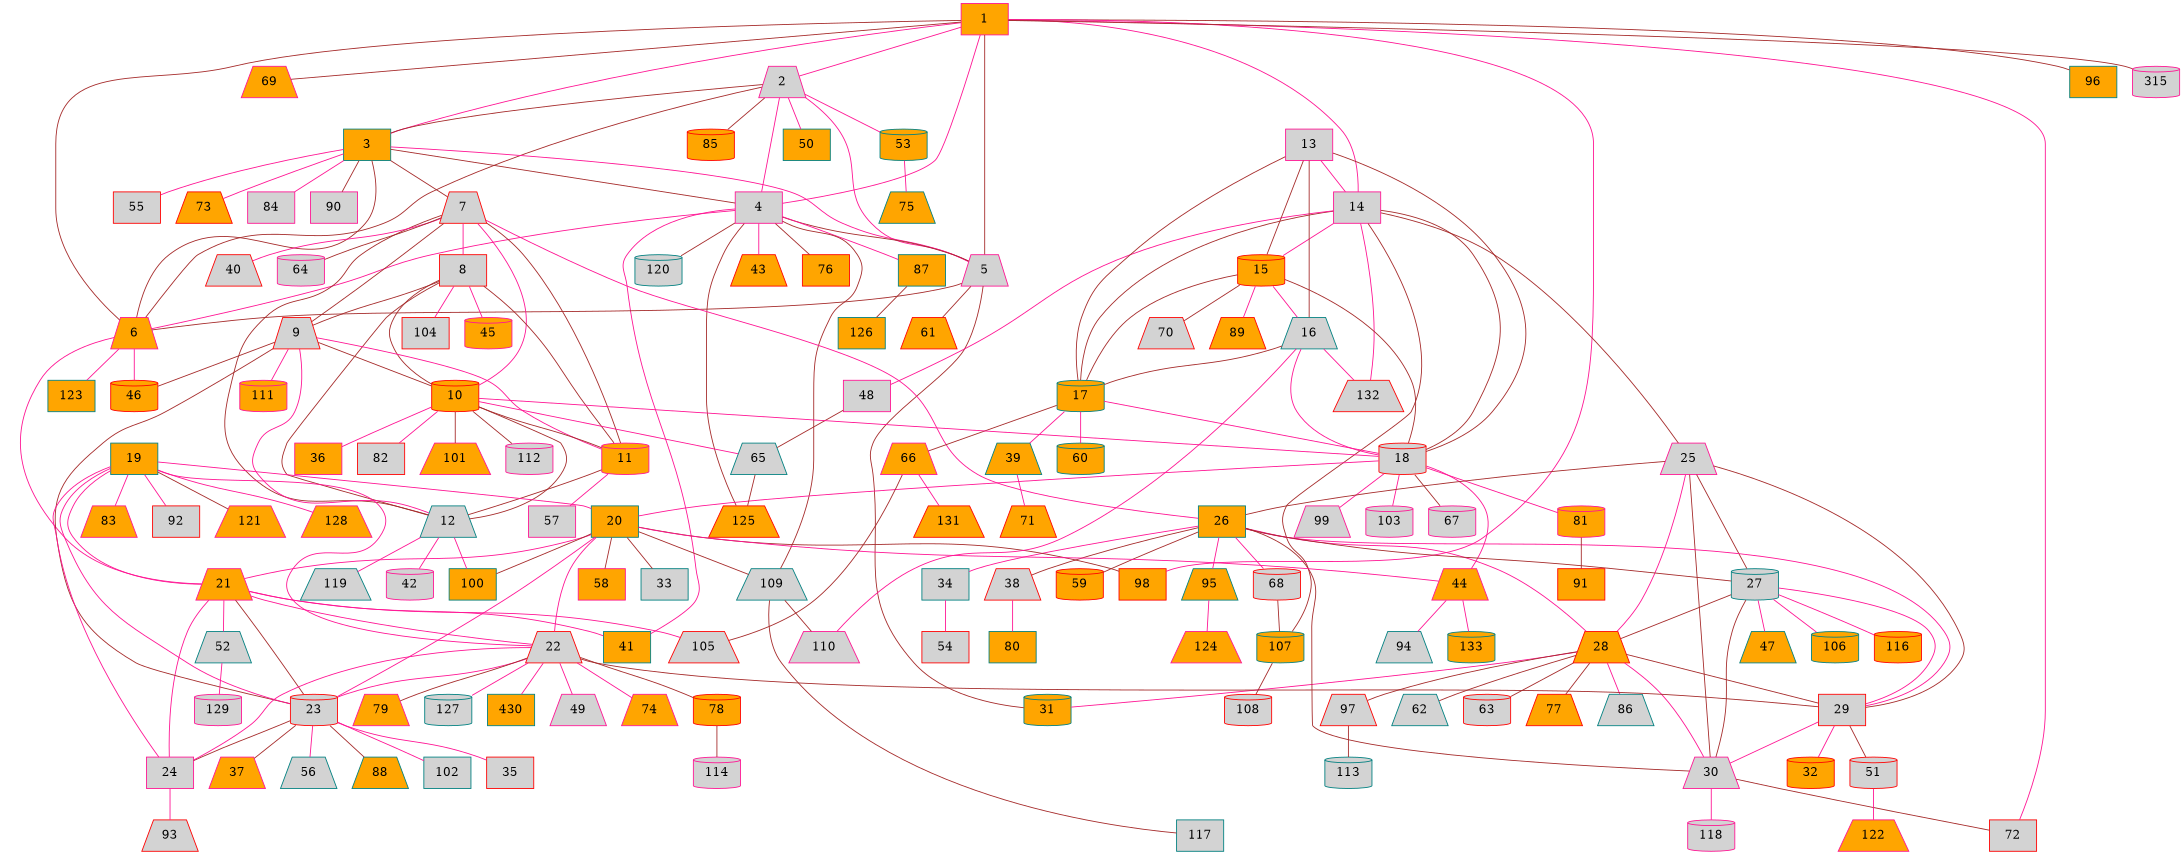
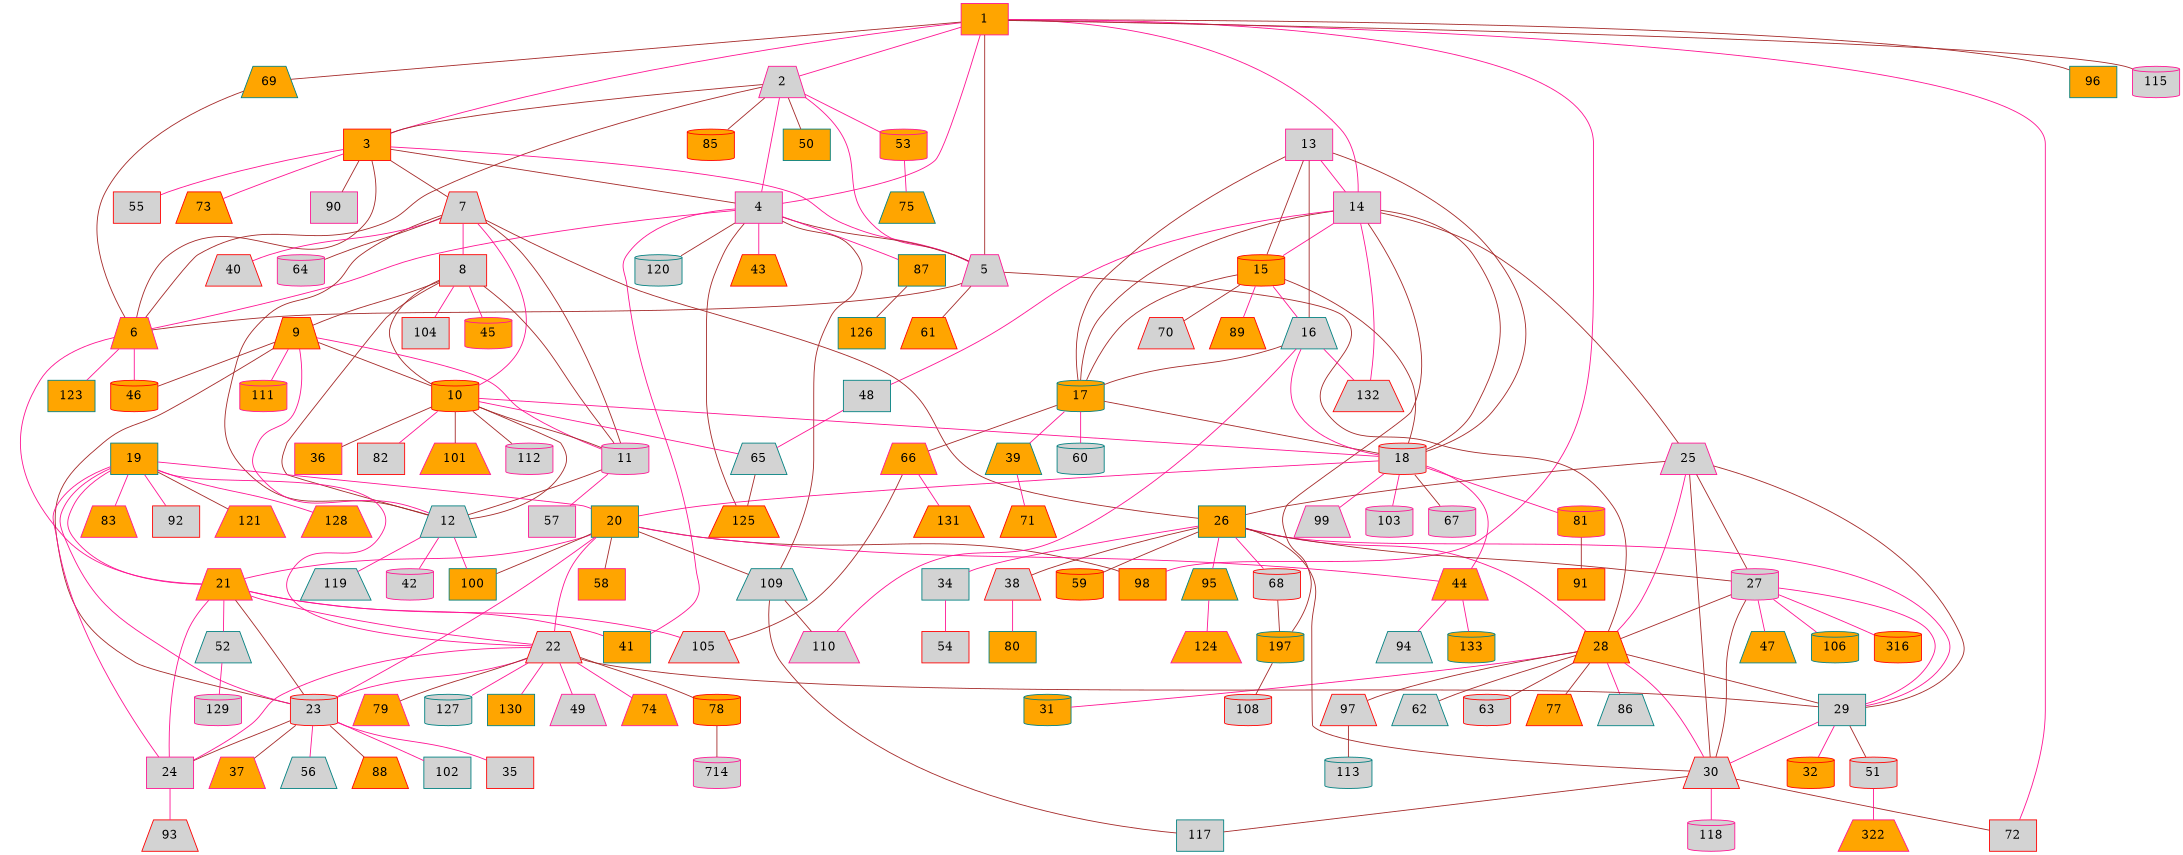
  graph {
    node [color=red fillcolor=lightgrey shape=trapezium style=filled]
    edge [color=deeppink]
    1 [color=deeppink fillcolor=orange shape=box]
    2 [color=deeppink]
-   3 [color=teal fillcolor=orange shape=box]
+   3 [fillcolor=orange shape=box]
    4 [color=deeppink shape=box]
    5 [color=deeppink]
    6 [color=deeppink fillcolor=orange]
    14 [color=deeppink shape=box]
-   69 [color=deeppink fillcolor=orange]
+   69 [color=teal fillcolor=orange]
    72 [shape=box]
    96 [color=teal fillcolor=orange shape=box]
    98 [fillcolor=orange shape=box]
-   115 [color=deeppink shape=cylinder label=315]
+   115 [color=deeppink shape=cylinder]
    50 [color=teal fillcolor=orange shape=box]
-   53 [color=teal fillcolor=orange shape=cylinder]
+   53 [color=deeppink fillcolor=orange shape=cylinder]
    85 [fillcolor=orange shape=cylinder]
    7
    55 [shape=box]
    73 [fillcolor=orange]
-   84 [color=deeppink shape=box]
    90 [color=deeppink shape=box]
    41 [color=teal fillcolor=orange shape=box]
    43 [fillcolor=orange]
-   76 [fillcolor=orange shape=box]
    87 [color=teal fillcolor=orange shape=box]
    109 [color=teal]
    120 [color=teal shape=cylinder]
    125 [fillcolor=orange]
    28 [fillcolor=orange]
    61 [fillcolor=orange]
    21 [color=deeppink fillcolor=orange]
    46 [fillcolor=orange shape=cylinder]
    123 [color=teal fillcolor=orange shape=box]
    18 [shape=cylinder]
    15 [fillcolor=orange shape=cylinder]
    17 [color=teal fillcolor=orange shape=cylinder]
    25 [color=deeppink]
-   48 [color=deeppink shape=box]
-   107 [color=teal fillcolor=orange shape=cylinder]
+   48 [color=teal shape=box]
+   107 [color=teal fillcolor=orange shape=cylinder label=197]
    132
    75 [color=teal fillcolor=orange]
    8 [shape=box]
-   9
+   9 [fillcolor=orange]
    10 [fillcolor=orange shape=cylinder]
-   11 [color=deeppink fillcolor=orange shape=cylinder]
+   11 [color=deeppink shape=cylinder]
    12 [color=teal]
    26 [color=teal fillcolor=orange shape=box]
    40
    64 [color=deeppink shape=cylinder]
    126 [color=teal fillcolor=orange shape=box]
    110 [color=deeppink]
    117 [color=teal shape=box]
-   29 [shape=box]
-   30 [color=deeppink]
+   29 [color=teal shape=box]
+   30
    31 [color=teal fillcolor=orange shape=cylinder]
    62 [color=teal]
    63 [shape=cylinder]
    77 [fillcolor=orange]
    86 [color=teal]
    97
    23 [shape=cylinder]
    22
    24 [color=deeppink shape=box]
    52 [color=teal]
    105
    45 [color=deeppink fillcolor=orange shape=cylinder]
    104 [shape=box]
    111 [color=deeppink fillcolor=orange shape=cylinder]
    36 [color=deeppink fillcolor=orange shape=box]
    65 [color=teal]
    82 [shape=box]
    101 [color=deeppink fillcolor=orange]
    112 [color=deeppink shape=cylinder]
    57 [color=deeppink shape=box]
    42 [color=deeppink shape=cylinder]
    100 [color=teal fillcolor=orange shape=box]
    119 [color=teal]
-   27 [color=teal shape=cylinder]
+   27 [color=deeppink shape=cylinder]
    34 [color=teal shape=box]
    38
    59 [fillcolor=orange shape=cylinder]
    68 [shape=cylinder]
    95 [color=teal fillcolor=orange]
    35 [shape=box]
    37 [color=deeppink fillcolor=orange]
    56 [color=teal]
-   88 [color=teal fillcolor=orange]
+   88 [fillcolor=orange]
    102 [color=teal shape=box]
    20 [color=teal fillcolor=orange shape=box]
    44 [color=deeppink fillcolor=orange]
    67 [color=deeppink shape=cylinder]
    81 [color=deeppink fillcolor=orange shape=cylinder]
    99 [color=deeppink]
    103 [color=deeppink shape=cylinder]
    13 [color=deeppink shape=box]
    16 [color=teal]
    70
    89 [fillcolor=orange]
    39 [color=teal fillcolor=orange]
-   60 [color=teal fillcolor=orange shape=cylinder]
+   60 [color=teal shape=cylinder]
    66 [color=deeppink fillcolor=orange]
    108 [shape=cylinder]
    71 [fillcolor=orange]
    131 [fillcolor=orange]
-   33 [color=teal shape=box]
    58 [color=deeppink fillcolor=orange shape=box]
    94 [color=teal]
    133 [color=teal fillcolor=orange shape=cylinder]
    91 [fillcolor=orange shape=box]
    19 [color=teal fillcolor=orange shape=box]
    83 [color=deeppink fillcolor=orange]
    92 [shape=box]
    121 [color=deeppink fillcolor=orange]
    128 [color=deeppink fillcolor=orange]
    49 [color=deeppink]
    74 [color=deeppink fillcolor=orange]
    78 [fillcolor=orange shape=cylinder]
    79 [color=deeppink fillcolor=orange]
    127 [color=teal shape=cylinder]
-   130 [color=teal fillcolor=orange shape=box label=430]
+   130 [color=teal fillcolor=orange shape=box]
    93
    129 [color=deeppink shape=cylinder]
    32 [fillcolor=orange shape=cylinder]
    51 [shape=cylinder]
-   114 [color=deeppink shape=cylinder]
+   114 [color=deeppink shape=cylinder label=714]
    47 [color=teal fillcolor=orange]
    106 [color=teal fillcolor=orange shape=cylinder]
-   116 [fillcolor=orange shape=cylinder]
+   116 [fillcolor=orange shape=cylinder label=316]
    118 [color=deeppink shape=cylinder]
    54 [shape=box]
    80 [color=teal fillcolor=orange shape=box]
    124 [color=deeppink fillcolor=orange]
    113 [color=teal shape=cylinder]
-   122 [color=deeppink fillcolor=orange]
+   122 [color=deeppink fillcolor=orange label=322]
    1 -- 2
    1 -- 3
    1 -- 4
    1 -- 5 [color=brown]
-   1 -- 6 [color=brown]
+   69 -- 6 [color=brown]
    1 -- 14
    1 -- 69 [color=brown]
    1 -- 72
    1 -- 96 [color=brown]
    1 -- 98
    1 -- 115 [color=brown]
    2 -- 3 [color=brown]
    2 -- 4
    2 -- 5
    2 -- 6 [color=brown]
-   2 -- 50
+   2 -- 50 [color=brown]
    2 -- 53
    2 -- 85 [color=brown]
    3 -- 4 [color=brown]
    3 -- 5
    3 -- 6 [color=brown]
    3 -- 7 [color=brown]
    3 -- 55
    3 -- 73
-   3 -- 84
    3 -- 90 [color=brown]
    4 -- 5 [color=brown]
    4 -- 6
    4 -- 41
    4 -- 43
-   4 -- 76 [color=brown]
    4 -- 87
    4 -- 109 [color=brown]
    4 -- 120 [color=brown]
    4 -- 125 [color=brown]
    5 -- 6 [color=brown]
-   5 -- 31 [color=brown]
+   5 -- 28 [color=brown]
    5 -- 61 [color=brown]
    6 -- 21
    6 -- 46
    6 -- 123
    14 -- 18 [color=brown]
    14 -- 15
    14 -- 17 [color=brown]
    14 -- 25 [color=brown]
    14 -- 48
    14 -- 107 [color=brown]
    14 -- 132
    53 -- 75
    7 -- 8
-   7 -- 9 [color=brown]
    7 -- 10
    7 -- 11 [color=brown]
    7 -- 12 [color=brown]
-   7 -- 26
+   7 -- 26 [color=brown]
    7 -- 40
    7 -- 64 [color=brown]
    87 -- 126 [color=brown]
    109 -- 110 [color=brown]
    109 -- 117 [color=brown]
    28 -- 29 [color=brown]
    28 -- 30
    28 -- 31
    28 -- 62 [color=brown]
    28 -- 63 [color=brown]
    28 -- 77 [color=brown]
    28 -- 86
    28 -- 97 [color=brown]
    21 -- 41
    21 -- 23 [color=brown]
    21 -- 22
    21 -- 24
    21 -- 52
    21 -- 105
    18 -- 20
    18 -- 44
    18 -- 67 [color=brown]
    18 -- 81
    18 -- 99
    18 -- 103
    15 -- 18 [color=brown]
    15 -- 17 [color=brown]
    15 -- 16
    15 -- 70 [color=brown]
    15 -- 89
-   17 -- 18
+   17 -- 18 [color=brown]
    17 -- 39
    17 -- 60
    17 -- 66 [color=brown]
    25 -- 28
    25 -- 26 [color=brown]
    25 -- 29 [color=brown]
    25 -- 30 [color=brown]
    25 -- 27 [color=brown]
-   48 -- 65 [color=brown]
+   48 -- 65
    107 -- 108 [color=brown]
    8 -- 9 [color=brown]
    8 -- 10 [color=brown]
    8 -- 11 [color=brown]
    8 -- 12 [color=brown]
    8 -- 45
    8 -- 104
    9 -- 46 [color=brown]
    9 -- 10 [color=brown]
    9 -- 11
    9 -- 12
    9 -- 23 [color=brown]
    9 -- 111
    10 -- 18
    10 -- 11 [color=brown]
    10 -- 12 [color=brown]
-   10 -- 36
+   10 -- 36 [color=brown]
    10 -- 65
    10 -- 82
    10 -- 101 [color=brown]
    10 -- 112 [color=brown]
    11 -- 12 [color=brown]
    11 -- 57
    12 -- 42
    12 -- 100
    12 -- 119
    26 -- 28
    26 -- 29
    26 -- 30 [color=brown]
    26 -- 27 [color=brown]
    26 -- 34
    26 -- 38 [color=brown]
    26 -- 59 [color=brown]
    26 -- 68
    26 -- 95
    29 -- 30
    29 -- 32
    29 -- 51 [color=brown]
    30 -- 72 [color=brown]
+   30 -- 117 [color=brown]
    30 -- 118
    97 -- 113 [color=brown]
    23 -- 24 [color=brown]
    23 -- 35
    23 -- 37 [color=brown]
    23 -- 56
    23 -- 88 [color=brown]
    23 -- 102
    22 -- 29 [color=brown]
    22 -- 23
    22 -- 24
    22 -- 49
    22 -- 74
    22 -- 78 [color=brown]
    22 -- 79 [color=brown]
    22 -- 127
    22 -- 130
    24 -- 93
    52 -- 129
    65 -- 125 [color=brown]
    27 -- 28 [color=brown]
    27 -- 29
    27 -- 30 [color=brown]
    27 -- 47
    27 -- 106
    27 -- 116
    34 -- 54
    38 -- 80
    68 -- 107 [color=brown]
    95 -- 124
    20 -- 98 [color=brown]
    20 -- 109 [color=brown]
    20 -- 21
    20 -- 23
    20 -- 22
    20 -- 100 [color=brown]
    20 -- 44
-   20 -- 33 [color=brown]
    20 -- 58 [color=brown]
    44 -- 94
    44 -- 133
    81 -- 91 [color=brown]
    13 -- 14
    13 -- 18 [color=brown]
    13 -- 15 [color=brown]
    13 -- 17 [color=brown]
    13 -- 16 [color=brown]
    16 -- 18
    16 -- 17 [color=brown]
    16 -- 132
    16 -- 110
    39 -- 71
    66 -- 105 [color=brown]
    66 -- 131
    19 -- 21
    19 -- 23
    19 -- 22
    19 -- 24
    19 -- 20
    19 -- 83
    19 -- 92
    19 -- 121 [color=brown]
    19 -- 128
    78 -- 114 [color=brown]
    51 -- 122
  }
